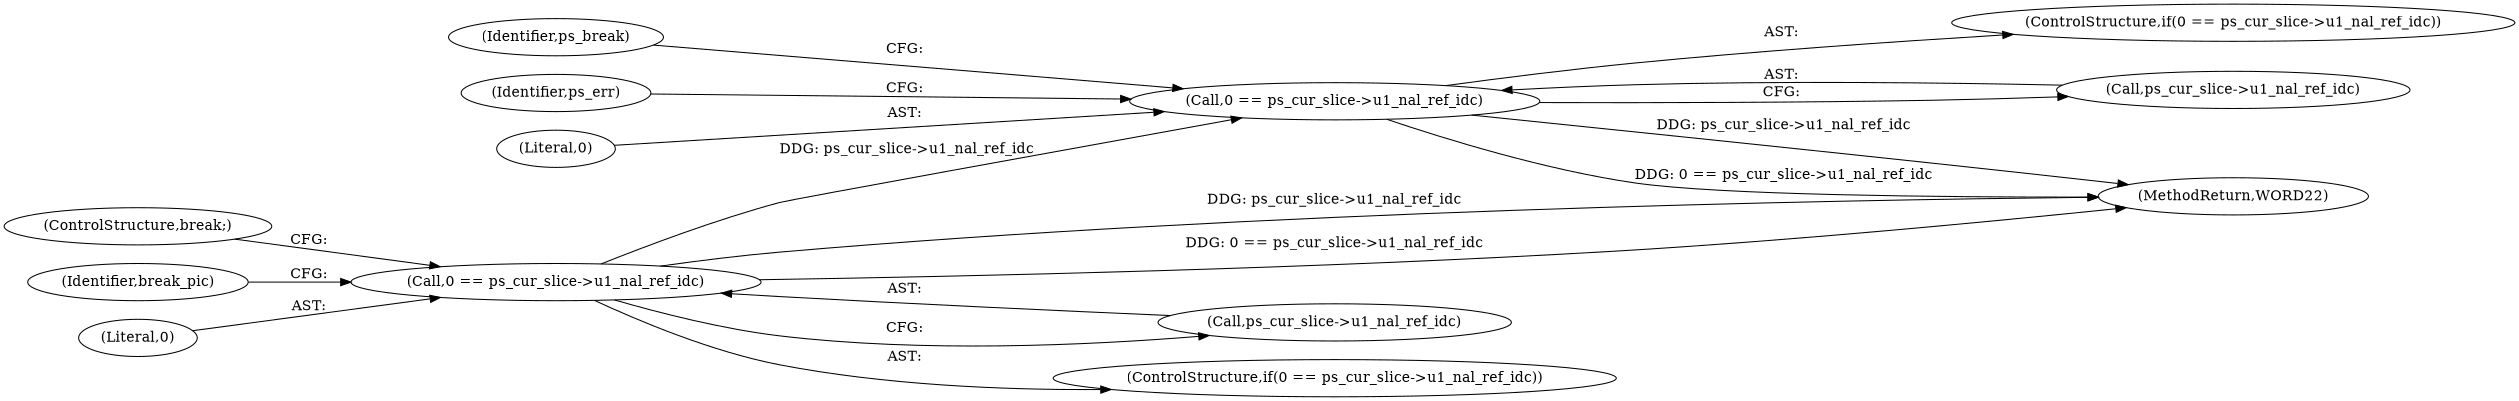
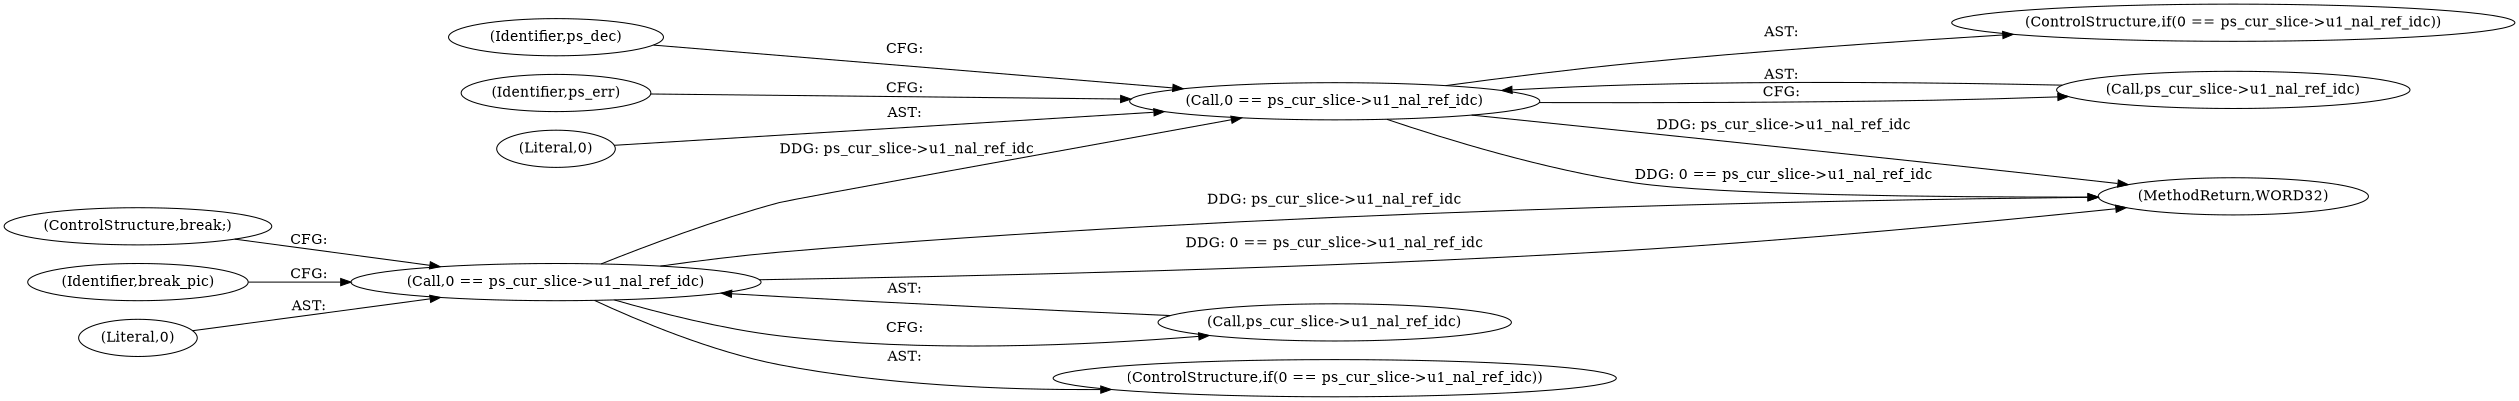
  digraph {
    rankdir=LR
    n1 [label="(Call,0 == ps_cur_slice->u1_nal_ref_idc)"]
    n2 [label="(Call,0 == ps_cur_slice->u1_nal_ref_idc)"]
    n3 [label="(ControlStructure,if(0 == ps_cur_slice->u1_nal_ref_idc))"]
    n4 [label="(Call,ps_cur_slice->u1_nal_ref_idc)"]
-   n5 [label="(MethodReturn,WORD22)"]
+   n5 [label="(MethodReturn,WORD32)"]
    n6 [label="(Call,ps_cur_slice->u1_nal_ref_idc)"]
    n7 [label="(ControlStructure,if(0 == ps_cur_slice->u1_nal_ref_idc))"]
    n8 [label="(ControlStructure,break;)"]
-   n9 [label="(Identifier,ps_break)"]
+   n9 [label="(Identifier,ps_dec)"]
    n10 [label="(Identifier,ps_err)"]
    n11 [label="(Identifier,break_pic)"]
    n12 [label="(Literal,0)"]
    n13 [label="(Literal,0)"]
    n1 -> n2 [label="DDG: ps_cur_slice->u1_nal_ref_idc"]
    n1 -> n3 [label="AST: "]
    n1 -> n4 [label="CFG: "]
    n1 -> n5 [label="DDG: ps_cur_slice->u1_nal_ref_idc"]
    n1 -> n5 [label="DDG: 0 == ps_cur_slice->u1_nal_ref_idc"]
    n2 -> n5 [label="DDG: ps_cur_slice->u1_nal_ref_idc"]
    n2 -> n5 [label="DDG: 0 == ps_cur_slice->u1_nal_ref_idc"]
    n2 -> n6 [label="CFG: "]
    n2 -> n7 [label="AST: "]
    n4 -> n1 [label="AST: "]
    n6 -> n2 [label="AST: "]
    n8 -> n1 [label="CFG: "]
    n9 -> n2 [label="CFG: "]
    n10 -> n2 [label="CFG: "]
    n11 -> n1 [label="CFG: "]
    n12 -> n2 [label="AST: "]
    n13 -> n1 [label="AST: "]
  }
